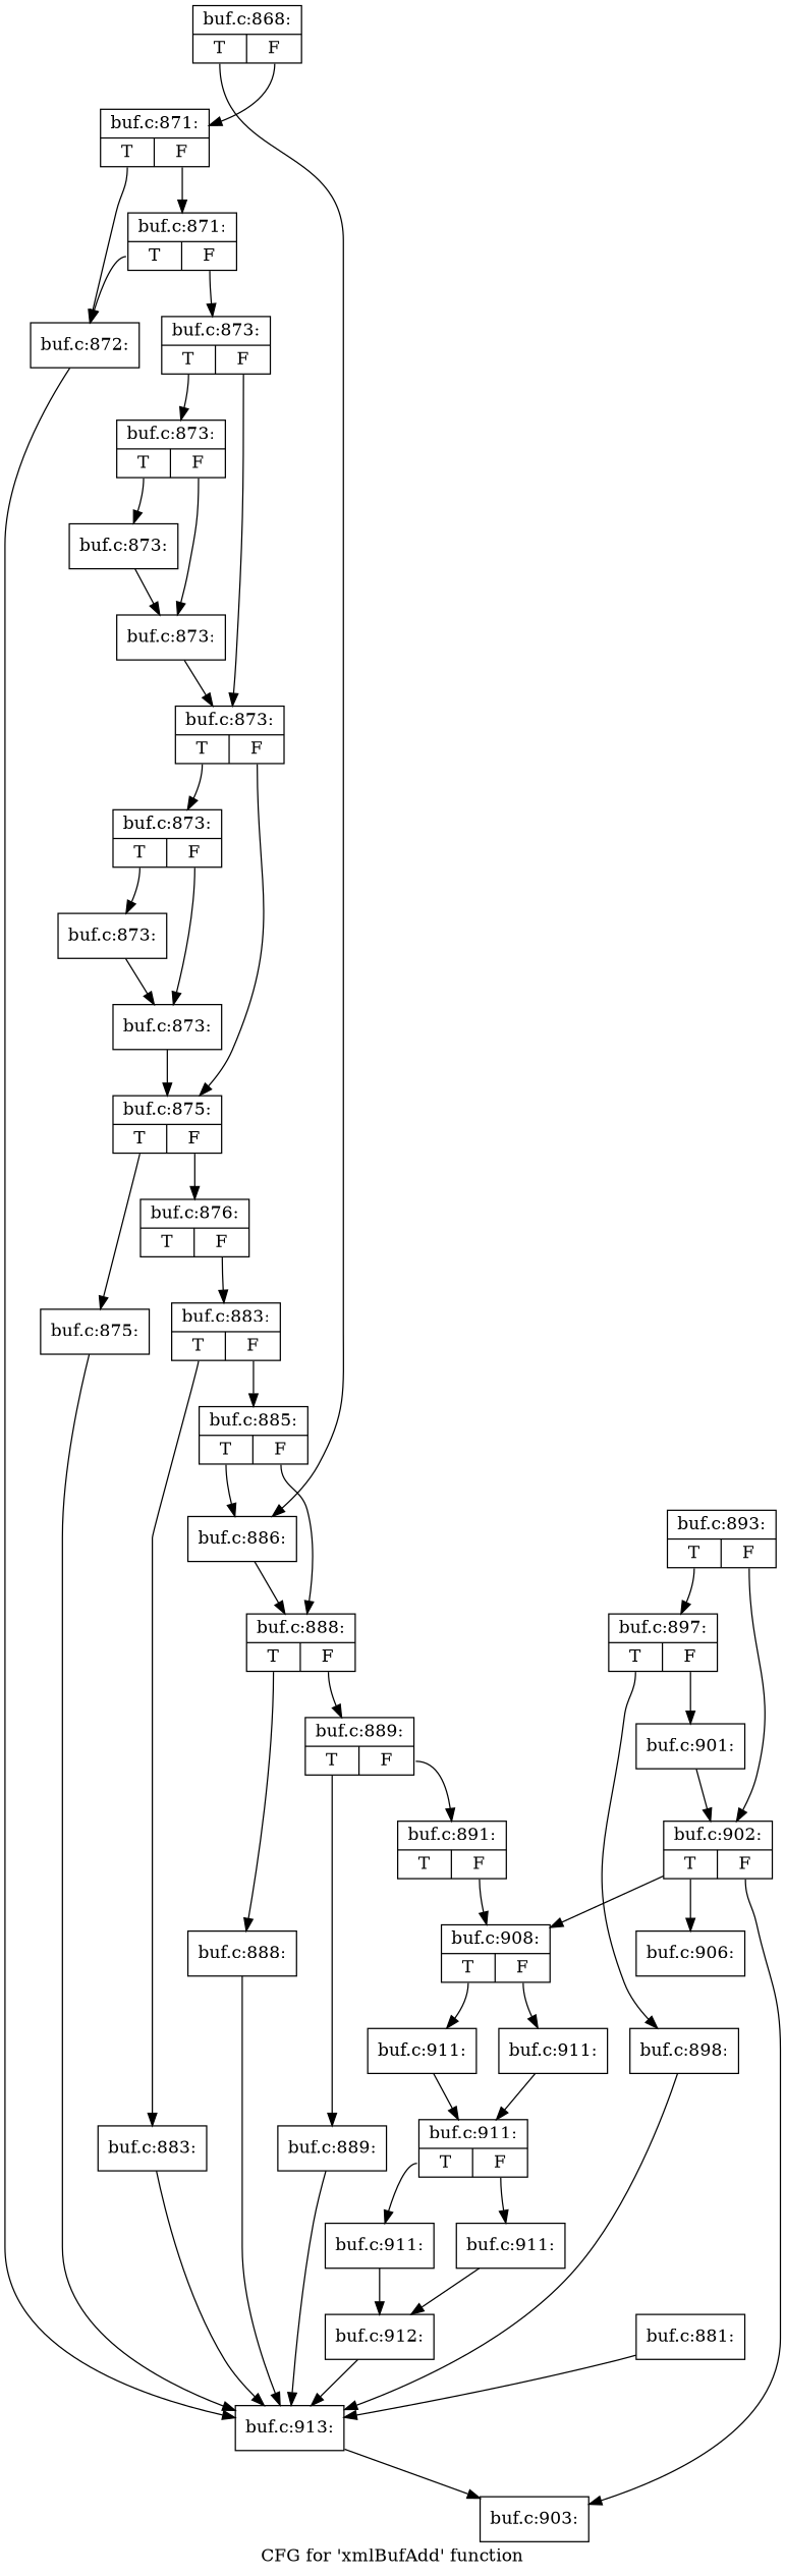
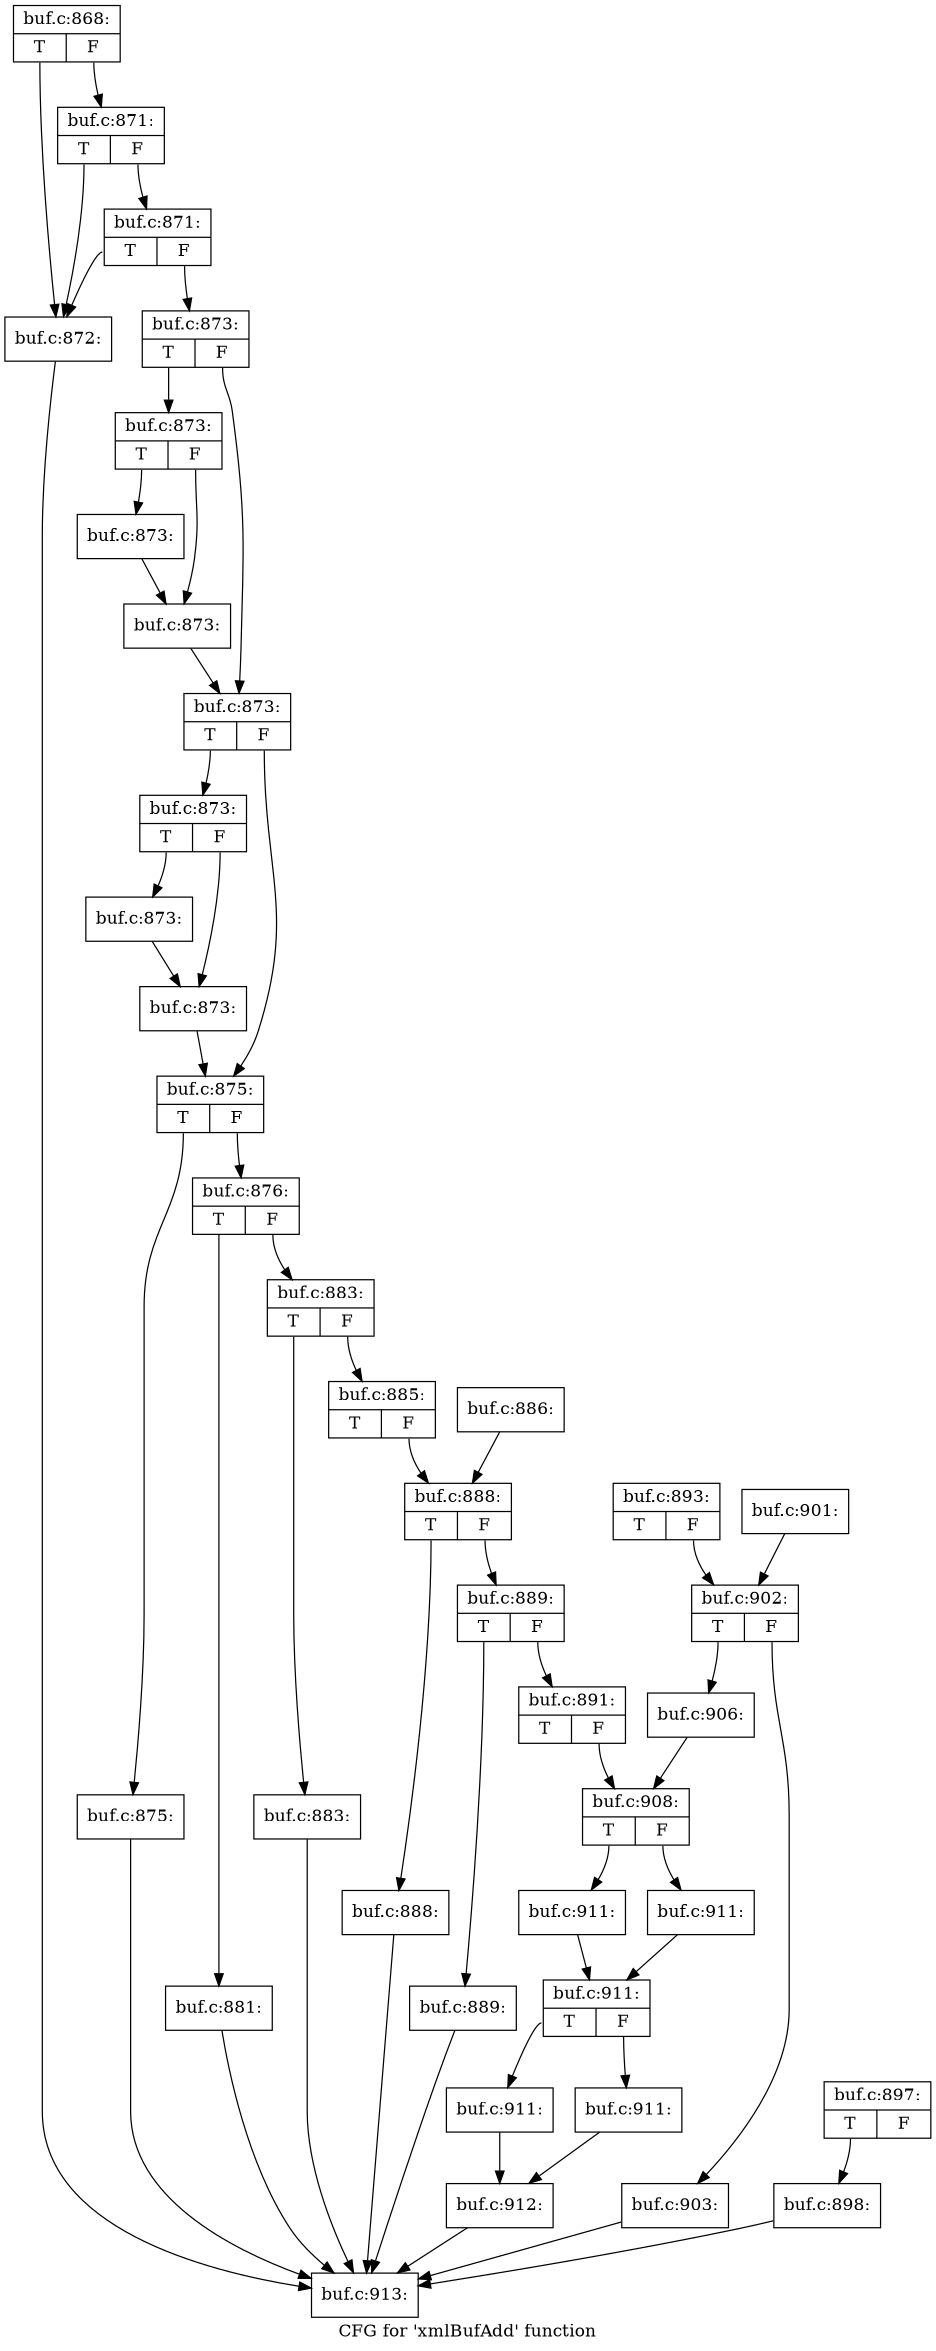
  digraph {
    label="CFG for 'xmlBufAdd' function"
    node [shape=record]
    n1 [label="{buf.c:868:|{<s0>T|<s1>F}}"]
    n2 [label="{buf.c:872:}"]
    n3 [label="{buf.c:871:|{<s0>T|<s1>F}}"]
    n4 [label="{buf.c:913:}"]
    n5 [label="{buf.c:871:|{<s0>T|<s1>F}}"]
    n6 [label="{buf.c:873:|{<s0>T|<s1>F}}"]
    n7 [label="{buf.c:873:|{<s0>T|<s1>F}}"]
    n8 [label="{buf.c:873:|{<s0>T|<s1>F}}"]
    n9 [label="{buf.c:873:}"]
    n10 [label="{buf.c:873:}"]
    n11 [label="{buf.c:873:|{<s0>T|<s1>F}}"]
    n12 [label="{buf.c:875:|{<s0>T|<s1>F}}"]
    n13 [label="{buf.c:873:}"]
    n14 [label="{buf.c:873:}"]
    n15 [label="{buf.c:875:}"]
    n16 [label="{buf.c:876:|{<s0>T|<s1>F}}"]
    n17 [label="{buf.c:881:}"]
    n18 [label="{buf.c:883:|{<s0>T|<s1>F}}"]
    n19 [label="{buf.c:883:}"]
    n20 [label="{buf.c:885:|{<s0>T|<s1>F}}"]
    n21 [label="{buf.c:886:}"]
    n22 [label="{buf.c:888:|{<s0>T|<s1>F}}"]
    n23 [label="{buf.c:888:}"]
    n24 [label="{buf.c:889:|{<s0>T|<s1>F}}"]
    n25 [label="{buf.c:889:}"]
    n26 [label="{buf.c:891:|{<s0>T|<s1>F}}"]
    n27 [label="{buf.c:908:|{<s0>T|<s1>F}}"]
    n28 [label="{buf.c:893:|{<s0>T|<s1>F}}"]
    n29 [label="{buf.c:897:|{<s0>T|<s1>F}}"]
    n30 [label="{buf.c:902:|{<s0>T|<s1>F}}"]
    n31 [label="{buf.c:911:}"]
    n32 [label="{buf.c:911:}"]
    n33 [label="{buf.c:898:}"]
    n34 [label="{buf.c:901:}"]
    n35 [label="{buf.c:906:}"]
    n36 [label="{buf.c:903:}"]
    n37 [label="{buf.c:911:|{<s0>T|<s1>F}}"]
    n38 [label="{buf.c:911:}"]
    n39 [label="{buf.c:911:}"]
    n40 [label="{buf.c:912:}"]
-   n1 -> n21 [tailport=s0]
+   n1 -> n2 [tailport=s0]
    n1 -> n3 [tailport=s1]
    n2 -> n4
    n3 -> n2 [tailport=s0]
    n3 -> n5 [tailport=s1]
    n5 -> n2 [tailport=s0]
    n5 -> n6 [tailport=s1]
    n6 -> n7 [tailport=s0]
    n6 -> n8 [tailport=s1]
    n7 -> n9 [tailport=s0]
    n7 -> n10 [tailport=s1]
    n8 -> n11 [tailport=s0]
    n8 -> n12 [tailport=s1]
    n9 -> n10
    n10 -> n8
    n11 -> n13 [tailport=s0]
    n11 -> n14 [tailport=s1]
    n12 -> n15 [tailport=s0]
    n12 -> n16 [tailport=s1]
    n13 -> n14
    n14 -> n12
    n15 -> n4
+   n16 -> n17 [tailport=s0]
    n16 -> n18 [tailport=s1]
    n17 -> n4
    n18 -> n19 [tailport=s0]
    n18 -> n20 [tailport=s1]
    n19 -> n4
-   n20 -> n21 [tailport=s0]
    n20 -> n22 [tailport=s1]
    n21 -> n22
    n22 -> n23 [tailport=s0]
    n22 -> n24 [tailport=s1]
    n23 -> n4
    n24 -> n25 [tailport=s0]
    n24 -> n26 [tailport=s1]
    n25 -> n4
    n26 -> n27 [tailport=s1]
    n27 -> n31 [tailport=s0]
    n27 -> n32 [tailport=s1]
-   n28 -> n29 [tailport=s0]
    n28 -> n30 [tailport=s1]
    n29 -> n33 [tailport=s0]
-   n29 -> n34 [tailport=s1]
    n30 -> n35 [tailport=s0]
    n30 -> n36 [tailport=s1]
    n31 -> n37
    n32 -> n37
    n33 -> n4
    n34 -> n30
-   n30 -> n27
-   n4 -> n36
+   n35 -> n27
+   n36 -> n4
    n37 -> n38 [tailport=s0]
    n37 -> n39 [tailport=s1]
    n38 -> n40
    n39 -> n40
    n40 -> n4
  }
